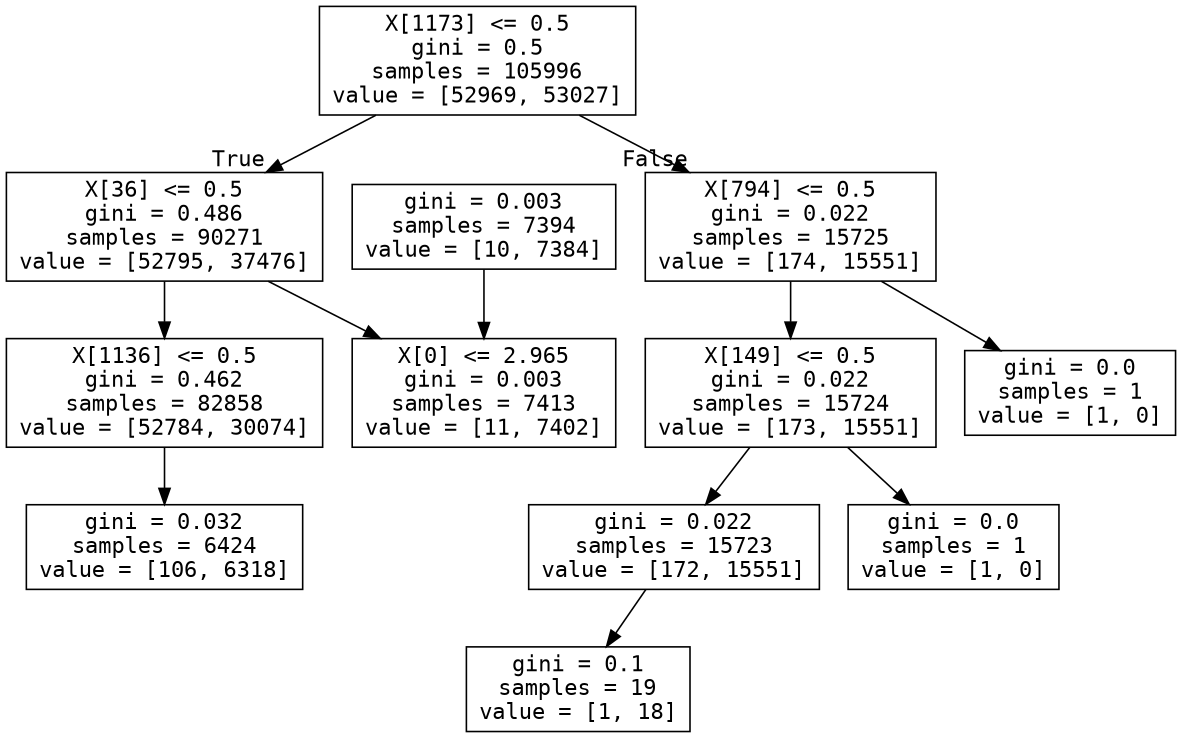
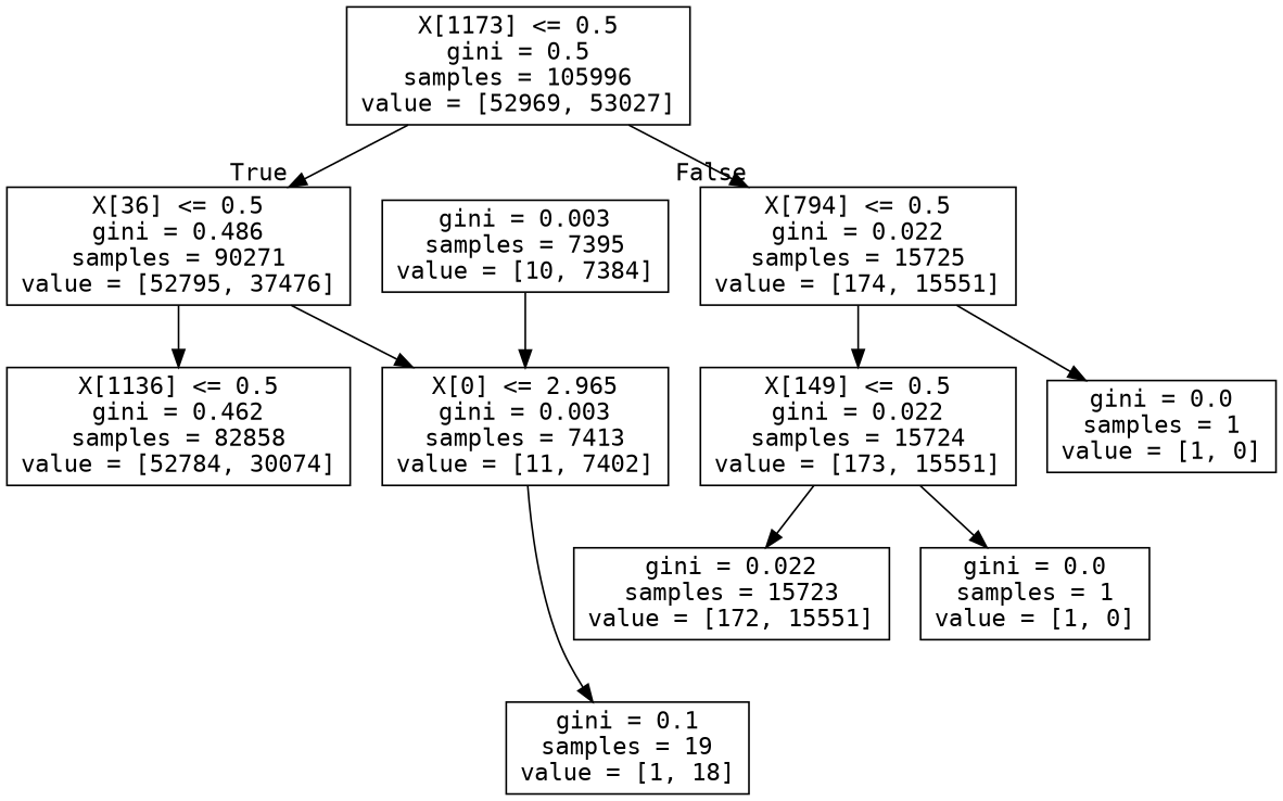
  digraph {
    fontname="DejaVu Sans Mono"
    node [fontname="DejaVu Sans Mono" shape=box]
    edge [fontname="DejaVu Sans Mono"]
    n1 [label="X[1173] <= 0.5\ngini = 0.5\nsamples = 105996\nvalue = [52969, 53027]"]
    n2 [label="X[36] <= 0.5\ngini = 0.486\nsamples = 90271\nvalue = [52795, 37476]"]
    n3 [label="X[794] <= 0.5\ngini = 0.022\nsamples = 15725\nvalue = [174, 15551]"]
    n4 [label="X[1136] <= 0.5\ngini = 0.462\nsamples = 82858\nvalue = [52784, 30074]"]
    n5 [label="X[0] <= 2.965\ngini = 0.003\nsamples = 7413\nvalue = [11, 7402]"]
    n6 [label="X[149] <= 0.5\ngini = 0.022\nsamples = 15724\nvalue = [173, 15551]"]
    n7 [label="gini = 0.0\nsamples = 1\nvalue = [1, 0]"]
-   n8 [label="gini = 0.032\nsamples = 6424\nvalue = [106, 6318]"]
    n9 [label="gini = 0.1\nsamples = 19\nvalue = [1, 18]"]
-   n10 [label="gini = 0.003\nsamples = 7394\nvalue = [10, 7384]"]
+   n10 [label="gini = 0.003\nsamples = 7395\nvalue = [10, 7384]"]
    n11 [label="gini = 0.022\nsamples = 15723\nvalue = [172, 15551]"]
    n12 [label="gini = 0.0\nsamples = 1\nvalue = [1, 0]"]
    n1 -> n2 [headlabel=True labelangle=45 labeldistance=2.5]
    n1 -> n3 [headlabel=False labelangle=-45 labeldistance=2.5]
    n2 -> n4
    n2 -> n5
    n3 -> n6
    n3 -> n7
-   n4 -> n8
-   n11 -> n9
+   n5 -> n9
    n6 -> n11
    n6 -> n12
    n10 -> n5
  }
